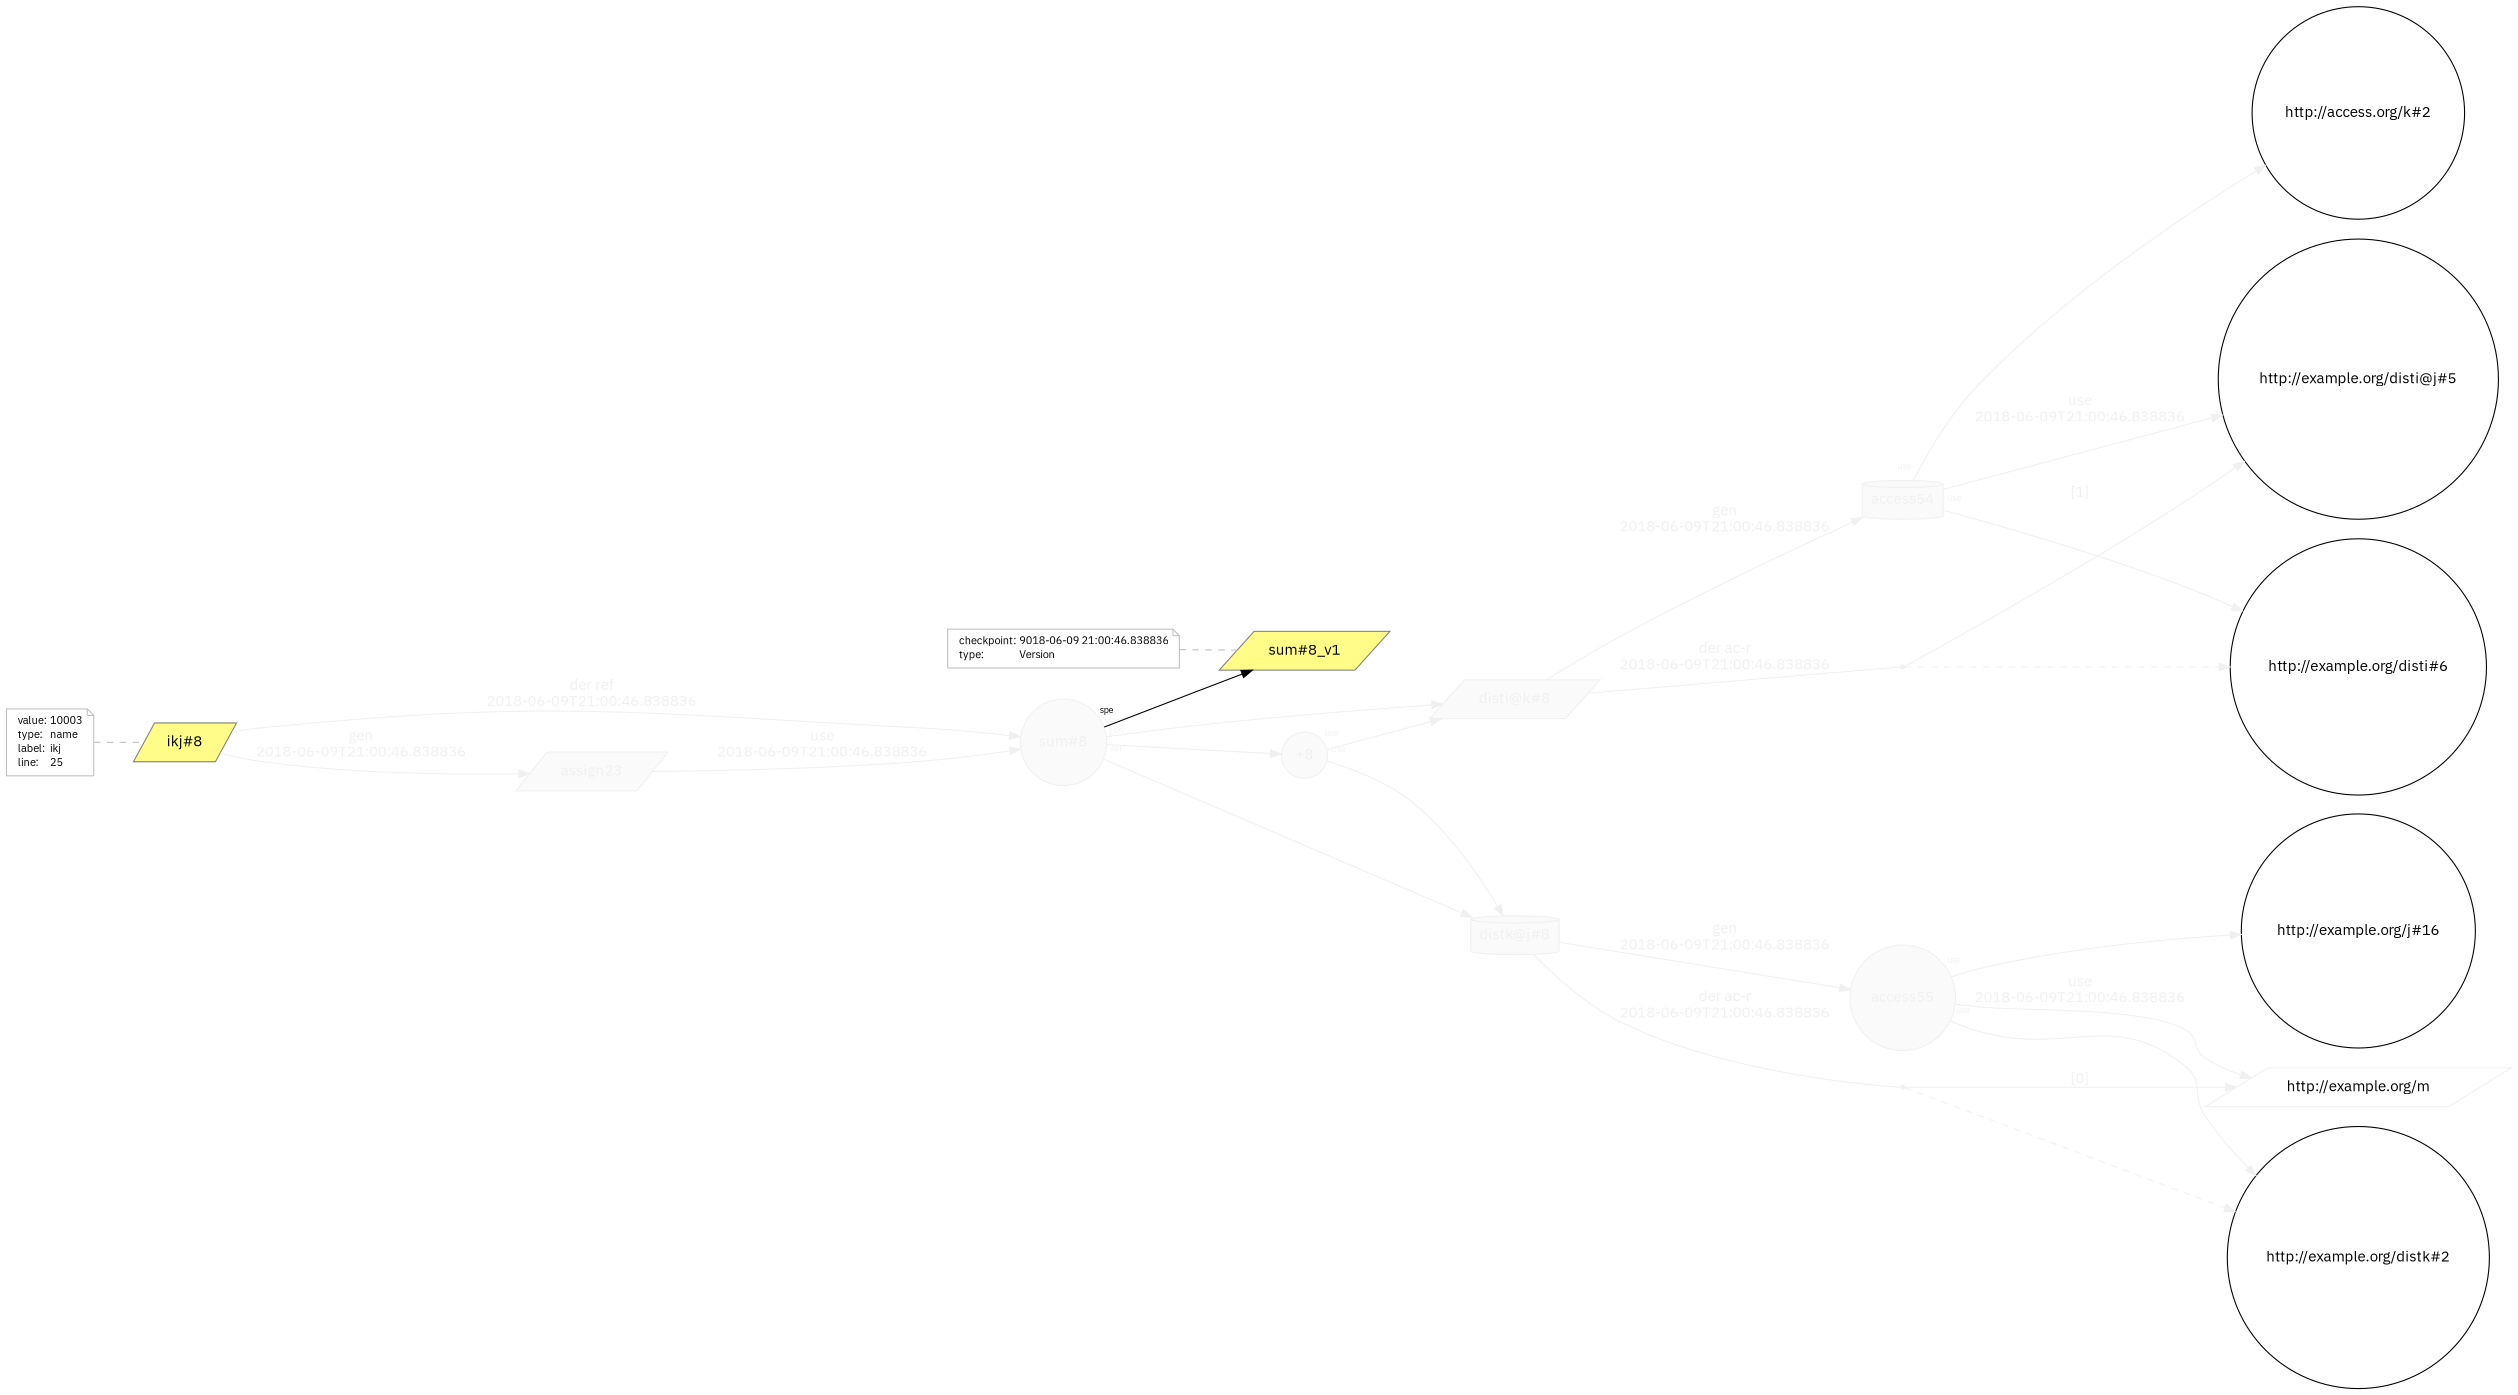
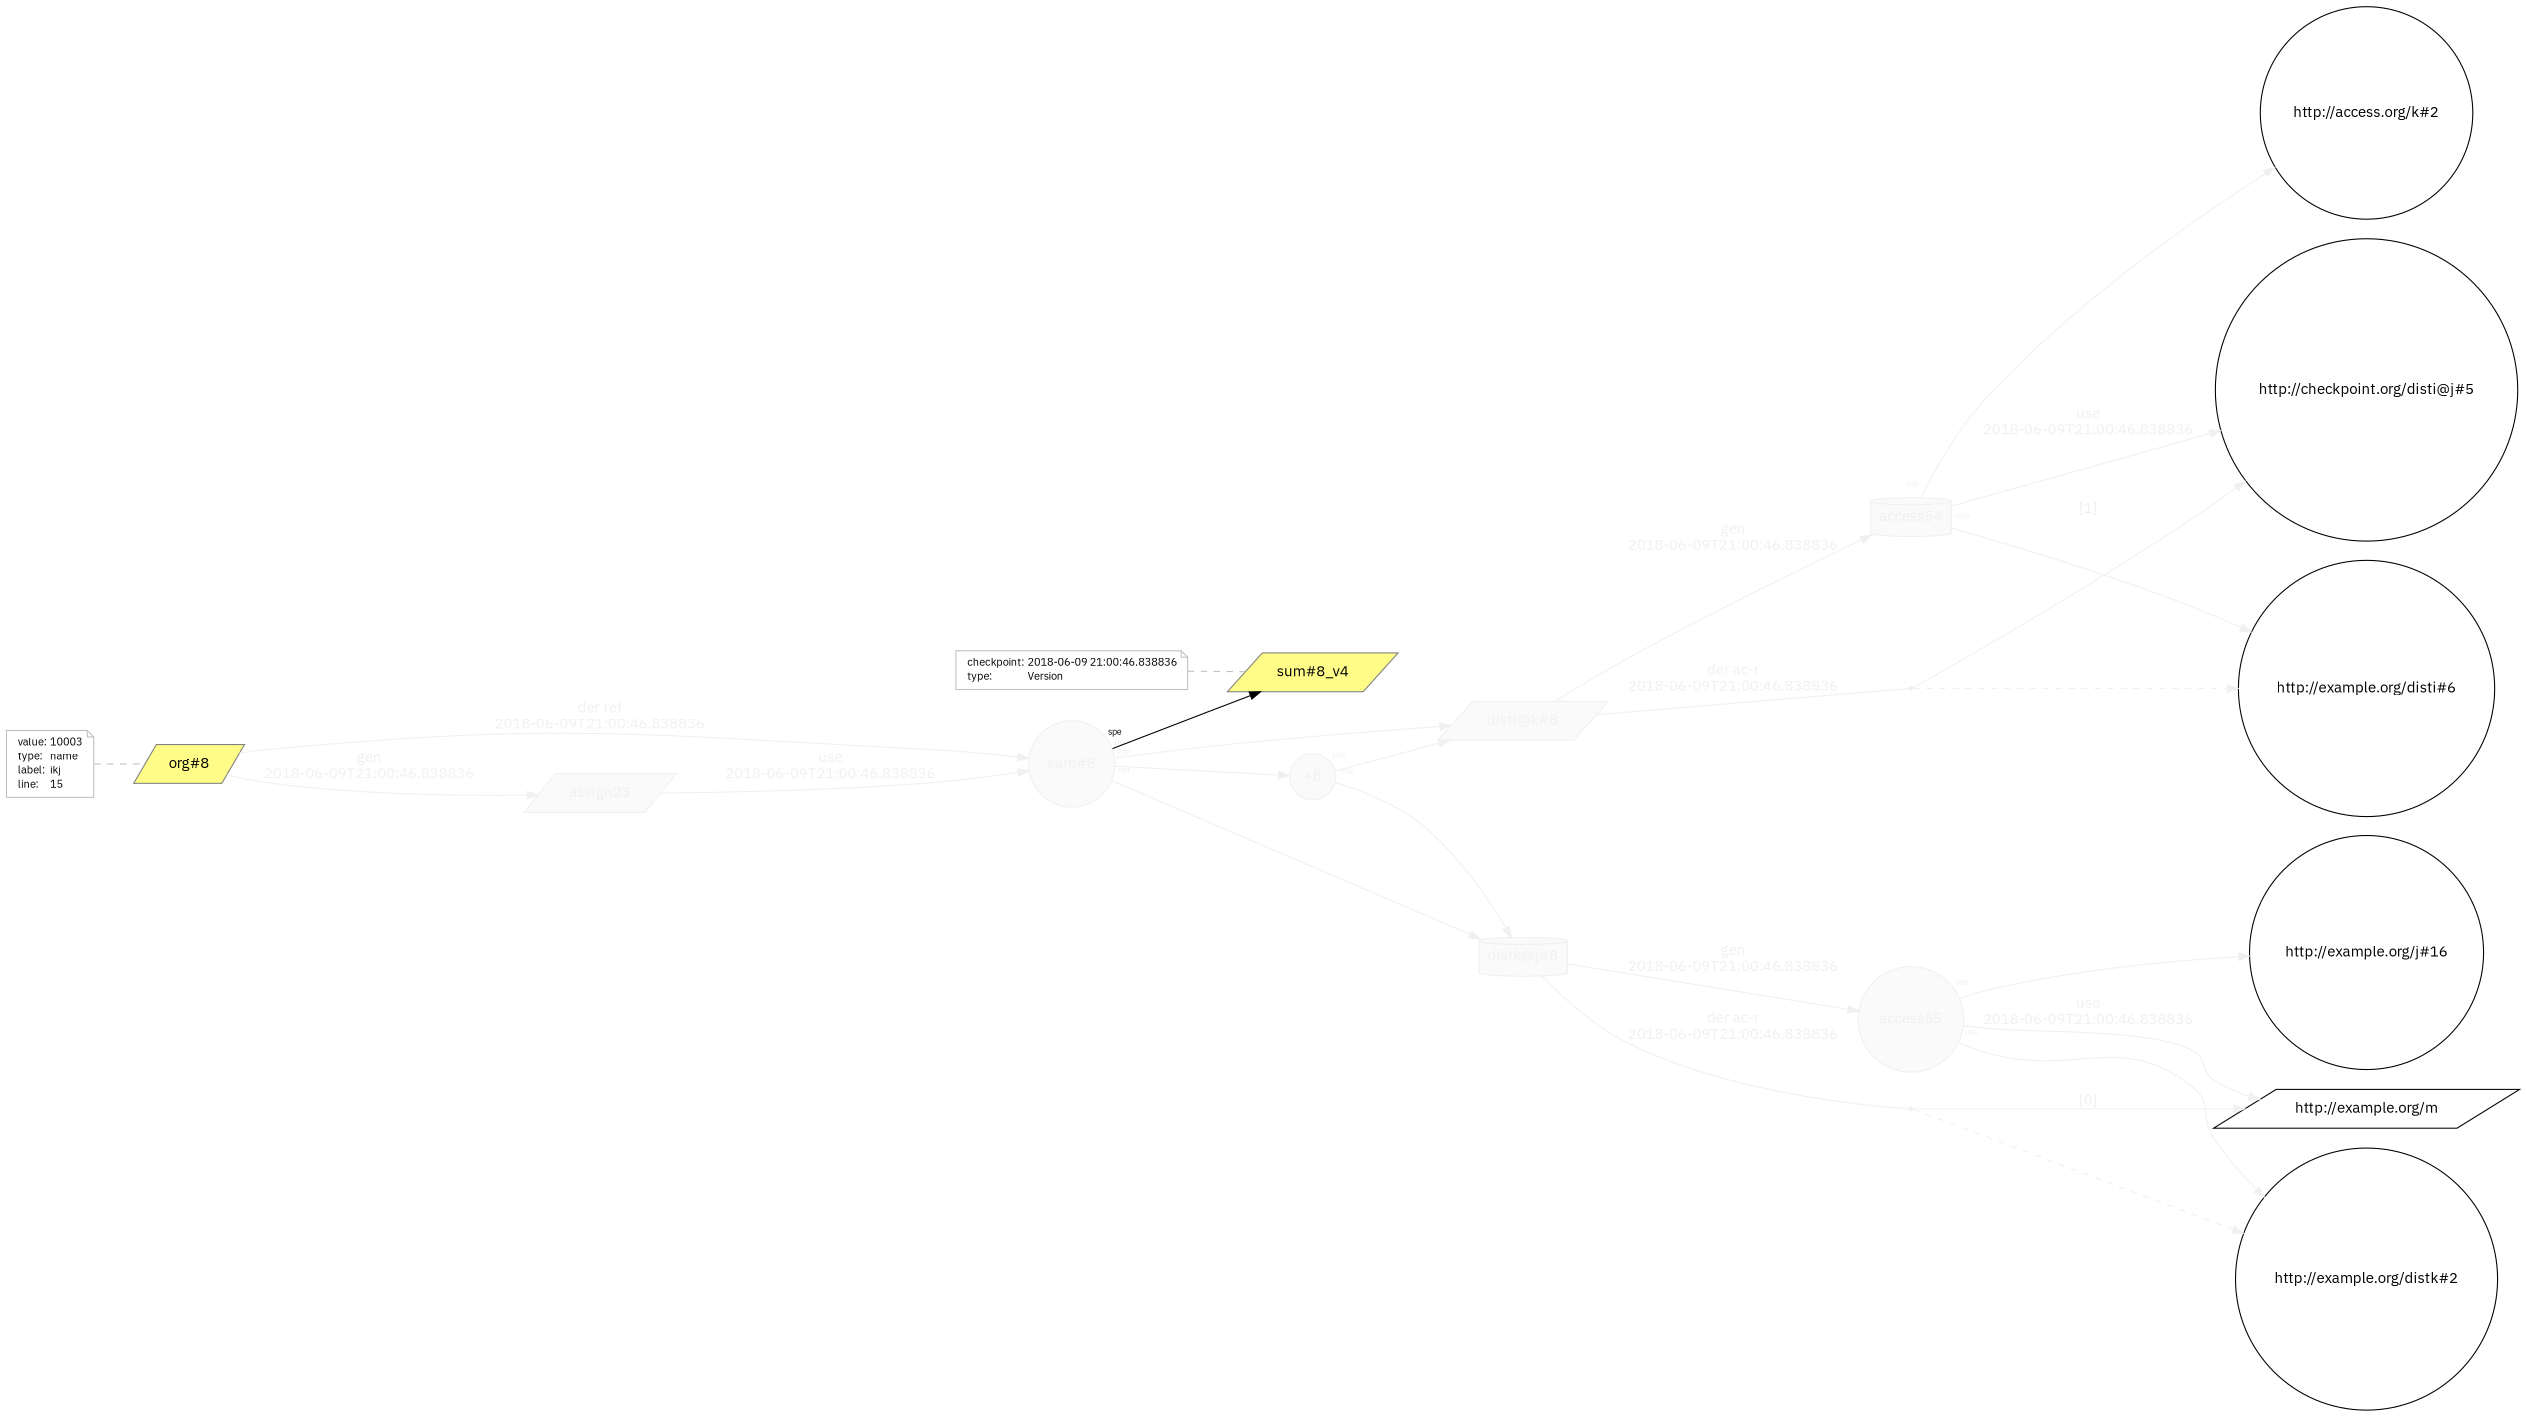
  digraph {
    fontname="IBM Plex Sans"
    rankdir=LR
    node [color="#F0F0F0" fontcolor="#F0F0F0" fontname="IBM Plex Sans" shape=circle]
    edge [color="#F0F0F0" fontcolor="#F0F0F0" fontname="IBM Plex Sans" rotation=20]
    n1 [fillcolor="#FAFAFA" label="disti@k#8" shape=parallelogram style=filled]
    n2 [fillcolor="#FAFAFA" label=access54 shape=cylinder sides=4 style=filled]
    bn0 [shape=point]
    "http://example.org/disti#6" [color="" fontcolor=""]
-   "http://example.org/disti@j#5" [color="" fontcolor=""]
+   "http://example.org/disti@j#5" [label="http://checkpoint.org/disti@j#5" color="" fontcolor=""]
    n6 [label="http://access.org/k#2" color="" fontcolor=""]
    n7 [fillcolor="#FAFAFA" label="distk@j#8" shape=cylinder style=filled]
    n8 [fillcolor="#FAFAFA" label=access55 sides=4 style=filled]
    bn1 [shape=point]
    "http://example.org/distk#2" [color="" fontcolor=""]
-   "http://example.org/m" [shape=parallelogram fontcolor=""]
+   "http://example.org/m" [shape=parallelogram color="" fontcolor=""]
    "http://example.org/j#16" [color="" fontcolor=""]
    n13 [fillcolor="#FAFAFA" label="sum#8" style=filled]
-   n14 [color="#808080" fillcolor="#FFFC87" label="sum#8_v1" shape=parallelogram style=filled fontcolor=""]
+   n14 [color="#808080" fillcolor="#FFFC87" label="sum#8_v4" shape=parallelogram style=filled fontcolor=""]
    n15 [fillcolor="#FAFAFA" label="+8" sides=4 style=filled]
-   n16 [color=gray fontcolor=black fontsize=10 label=<<TABLE cellpadding="0" border="0"> 	<TR> 	    <TD align="left">checkpoint:</TD> 	    <TD align="left">9018-06-09 21:00:46.838836</TD> 	</TR> 	<TR> 	    <TD align="left">type:</TD> 	    <TD align="left">Version</TD> 	</TR> </TABLE>> shape=note]
-   n17 [color="#808080" fillcolor="#FFFC87" label="ikj#8" shape=parallelogram style=filled fontcolor=""]
+   n16 [color=gray fontcolor=black fontsize=10 label=<<TABLE cellpadding="0" border="0"> 	<TR> 	    <TD align="left">checkpoint:</TD> 	    <TD align="left">2018-06-09 21:00:46.838836</TD> 	</TR> 	<TR> 	    <TD align="left">type:</TD> 	    <TD align="left">Version</TD> 	</TR> </TABLE>> shape=note]
+   n17 [color="#808080" fillcolor="#FFFC87" label="org#8" shape=parallelogram style=filled fontcolor=""]
    n18 [fillcolor="#FAFAFA" label=assign23 shape=parallelogram sides=4 style=filled]
-   n19 [color=gray fontcolor=black fontsize=10 label=<<TABLE cellpadding="0" border="0"> 	<TR> 	    <TD align="left">value:</TD> 	    <TD align="left">10003</TD> 	</TR> 	<TR> 	    <TD align="left">type:</TD> 	    <TD align="left">name</TD> 	</TR> 	<TR> 	    <TD align="left">label:</TD> 	    <TD align="left">ikj</TD> 	</TR> 	<TR> 	    <TD align="left">line:</TD> 	    <TD align="left">25</TD> 	</TR> </TABLE>> shape=note]
+   n19 [color=gray fontcolor=black fontsize=10 label=<<TABLE cellpadding="0" border="0"> 	<TR> 	    <TD align="left">value:</TD> 	    <TD align="left">10003</TD> 	</TR> 	<TR> 	    <TD align="left">type:</TD> 	    <TD align="left">name</TD> 	</TR> 	<TR> 	    <TD align="left">label:</TD> 	    <TD align="left">ikj</TD> 	</TR> 	<TR> 	    <TD align="left">line:</TD> 	    <TD align="left">15</TD> 	</TR> </TABLE>> shape=note]
    n1 -> n2 [angle=60.0 distance=1.5 fontsize=14 label="gen\n2018-06-09T21:00:46.838836"]
    n1 -> bn0 [angle=60.0 arrowhead=none distance=1.5 fontsize=14 label="der ac-r\n2018-06-09T21:00:46.838836"]
    n2 -> "http://example.org/disti#6" [labelangle=60.0 labeldistance=1.5 labelfontsize=8 taillabel=use]
    n2 -> "http://example.org/disti@j#5" [angle=60.0 distance=1.5 fontsize=14 label="use\n2018-06-09T21:00:46.838836"]
    n2 -> n6 [labelangle=60.0 labeldistance=1.5 labelfontsize=8 taillabel=use]
    bn0 -> "http://example.org/disti#6" [style=dashed rotation=""]
    bn0 -> "http://example.org/disti@j#5" [angle=60.0 distance=1.5 fontsize=14 label="[1]"]
    n7 -> n8 [angle=60.0 distance=1.5 fontsize=14 label="gen\n2018-06-09T21:00:46.838836"]
    n7 -> bn1 [angle=60.0 arrowhead=none distance=1.5 fontsize=14 label="der ac-r\n2018-06-09T21:00:46.838836"]
    n8 -> "http://example.org/distk#2" [labelangle=60.0 labeldistance=1.5 labelfontsize=8 taillabel=use]
    n8 -> "http://example.org/m" [angle=60.0 distance=1.5 fontsize=14 label="use\n2018-06-09T21:00:46.838836"]
    n8 -> "http://example.org/j#16" [labelangle=60.0 labeldistance=1.5 labelfontsize=8 taillabel=use]
    bn1 -> "http://example.org/distk#2" [style=dashed rotation=""]
    bn1 -> "http://example.org/m" [angle=60.0 distance=1.5 fontsize=14 label="[0]"]
    n13 -> n1 [labelangle=60.0 labeldistance=1.5 labelfontsize=8 taillabel=der]
    n13 -> n7 [labelangle=60.0 labeldistance=1.5 labelfontsize=8 taillabel=der]
    n13 -> n14 [labelangle=60.0 labeldistance=1.5 labelfontsize=8 taillabel=spe color="" fontcolor=""]
    n13 -> n15 [labelangle=60.0 labeldistance=1.5 labelfontsize=8 taillabel=gen]
    n15 -> n1 [labelangle=60.0 labeldistance=1.5 labelfontsize=8 taillabel=use]
    n15 -> n7 [labelangle=60.0 labeldistance=1.5 labelfontsize=8 taillabel=use]
    n16 -> n14 [arrowhead=none color=gray style=dashed fontcolor="" rotation=""]
    n17 -> n13 [angle=60.0 distance=1.5 fontsize=14 label="der ref\n2018-06-09T21:00:46.838836"]
    n17 -> n18 [angle=60.0 distance=1.5 fontsize=14 label="gen\n2018-06-09T21:00:46.838836"]
    n18 -> n13 [angle=60.0 distance=1.5 fontsize=14 label="use\n2018-06-09T21:00:46.838836"]
    n19 -> n17 [arrowhead=none color=gray style=dashed fontcolor="" rotation=""]
  }
